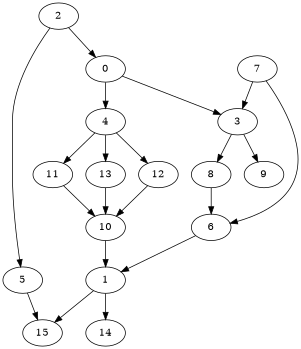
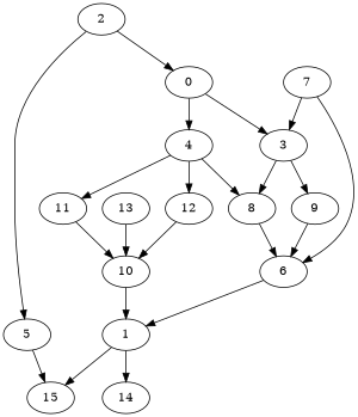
  digraph {
    "Duplicate states"=0
    GraphType=S_P
    "Max states in OPEN"=0
    Modes="120000ms; topo-ordered tasks, ; Pruning: task equivalence, fixed order ready list, ; F-value: ; Optimisation: best schedule length (SL) optimisation on equal, "
    NumberOfTasks=16
    "Pruned using list schedule length"=1155408
    "States removed from OPEN"=0
    TargetSystem="Homogeneous-2"
    "Time to schedule (ms)"=1923
    "Total idle time"=28
    "Total schedule length"=665
    "Total sequential time"=1166
    "Total states created"=3720463
    node [Processor=0 Weight=84]
    edge [Weight=4]
    0 ["Finish time"=24 "Start time"=0 Weight=24]
    4 ["Finish time"=136 Processor=1 "Start time"=52]
    3 ["Finish time"=84 "Start time"=24 Weight=60]
    12 ["Finish time"=324 "Start time"=228 Weight=96]
    11 ["Finish time"=412 Processor=1 "Start time"=316 Weight=96]
    13 ["Finish time"=228 "Start time"=180 Weight=48]
    9 ["Finish time"=316 Processor=1 "Start time"=220 Weight=96]
    8 ["Finish time"=180 "Start time"=132 Weight=48]
    2 ["Finish time"=52 Processor=1 "Start time"=28 Weight=24]
    5 ["Finish time"=132 "Start time"=84 Weight=48]
    10 ["Finish time"=533 Processor=1 "Start time"=412 Weight=121]
    7 ["Finish time"=445 "Start time"=324 Weight=121]
    6 ["Finish time"=529 "Start time"=445]
    15 ["Finish time"=220 Processor=1 "Start time"=136]
    1 ["Finish time"=605 Processor=1 "Start time"=533 Weight=72]
    14 ["Finish time"=665 Processor=1 "Start time"=605 Weight=60]
    0 -> 4 [Weight=3]
    0 -> 3 [Weight=8]
    4 -> 12 [Weight=9]
    4 -> 11 [Weight=2]
-   4 -> 13 [Weight=5]
+   4 -> 8 [Weight=5]
    3 -> 9
    3 -> 8 [Weight=2]
    12 -> 10
    11 -> 10 [Weight=2]
    13 -> 10 [Weight=6]
+   9 -> 6 [Weight=3]
    8 -> 6 [Weight=8]
    2 -> 0
    2 -> 5 [Weight=10]
    5 -> 15
    10 -> 1 [Weight=9]
    7 -> 3 [Weight=8]
    7 -> 6 [Weight=8]
    6 -> 1
    1 -> 15 [Weight=5]
    1 -> 14 [Weight=9]
  }
